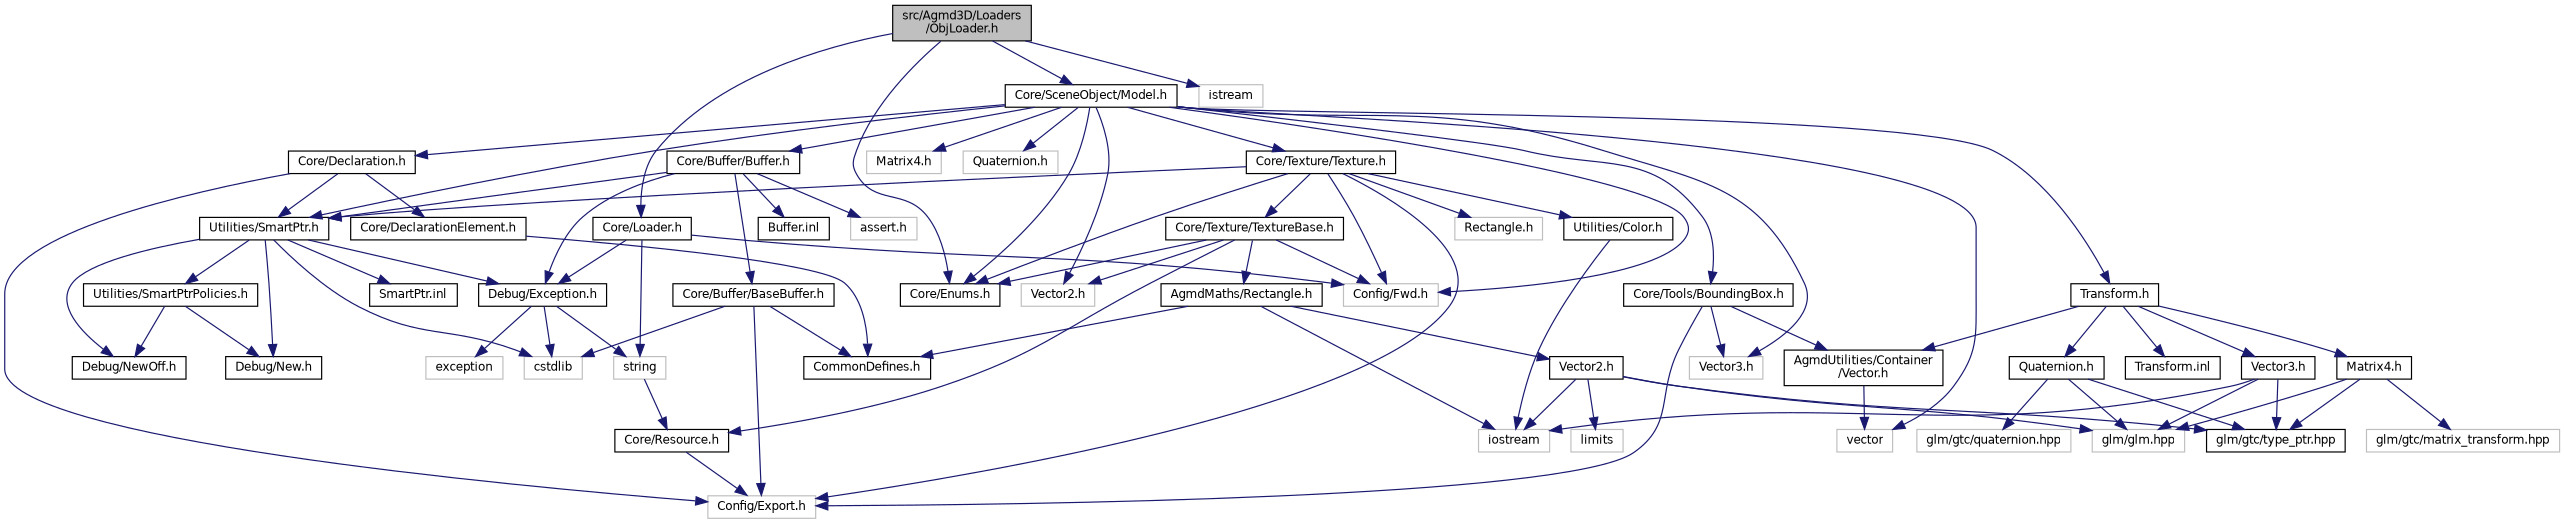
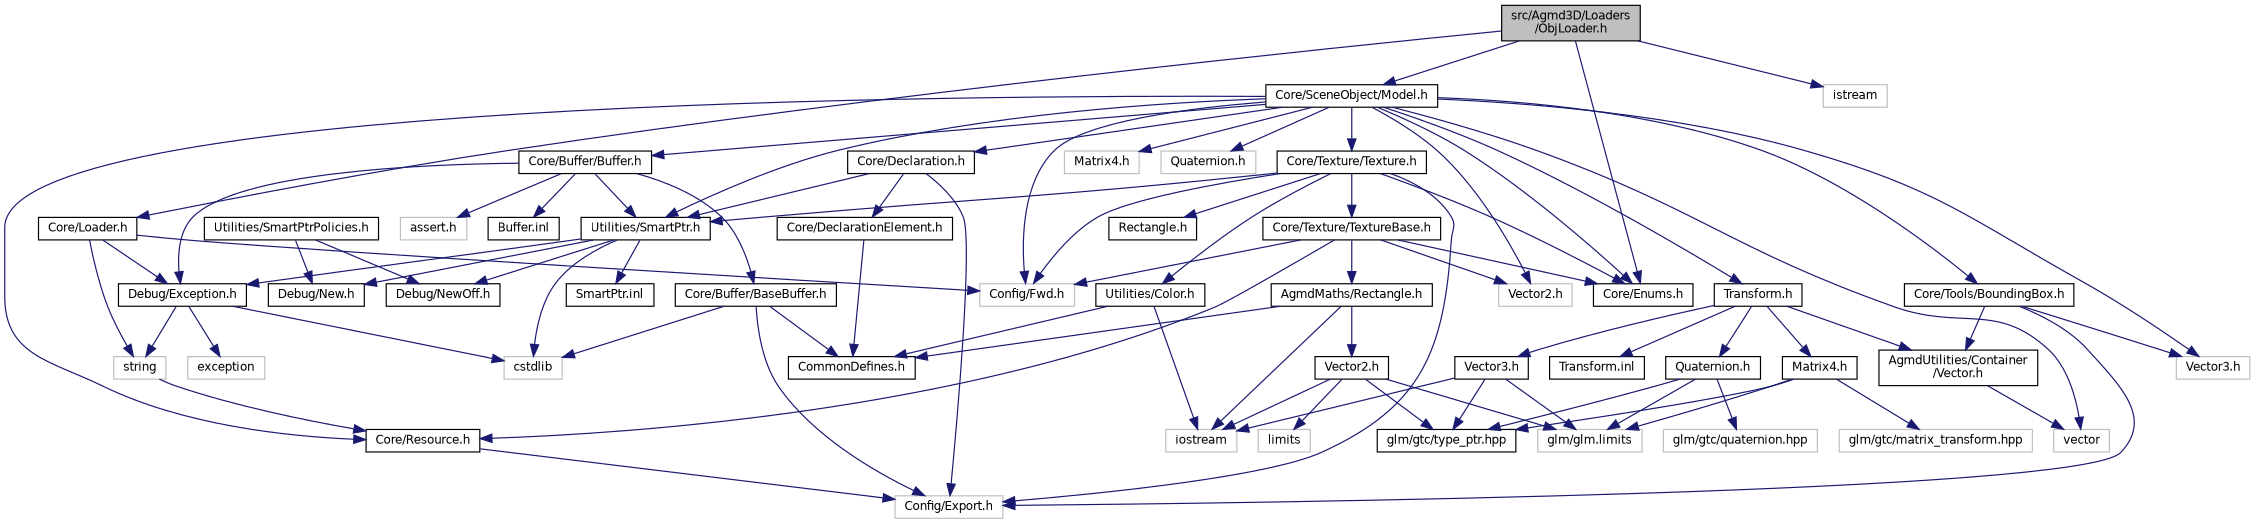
  digraph {
    node [color=black fillcolor=white fontname=Helvetica fontsize=10 shape=record style=filled]
    edge [color=midnightblue fontname=Helvetica fontsize=10 labelfontname=Helvetica labelfontsize=10 style=solid]
    n1 [fillcolor=grey75 fontcolor=black height=0.2 label="src/Agmd3D/Loaders\l/ObjLoader.h" width=0.4]
    n2 [height=0.2 label="Core/Loader.h" width=0.4]
    n3 [height=0.2 label="Core/SceneObject/Model.h" width=0.4]
    n4 [height=0.2 label="Core/Enums.h" width=0.4]
    n5 [color=grey75 height=0.2 label=istream width=0.4]
    n6 [color=grey75 height=0.2 label="Config/Fwd.h" width=0.4]
    n7 [height=0.2 label="Debug/Exception.h" width=0.4]
    n8 [color=grey75 height=0.2 label=string width=0.4]
    n9 [height=0.2 label="Core/Resource.h" width=0.4]
    n10 [height=0.2 label="Core/Buffer/Buffer.h" width=0.4]
    n11 [height=0.2 label="Utilities/SmartPtr.h" width=0.4]
    n12 [height=0.2 label="Core/Declaration.h" width=0.4]
    n13 [height=0.2 label="Core/Texture/Texture.h" width=0.4]
    n14 [color=grey75 height=0.2 label="Vector2.h" width=0.4]
    n15 [color=grey75 height=0.2 label="Vector3.h" width=0.4]
    n16 [color=grey75 height=0.2 label="Matrix4.h" width=0.4]
    n17 [color=grey75 height=0.2 label="Quaternion.h" width=0.4]
    n18 [height=0.2 label="Transform.h" width=0.4]
    n19 [color=grey75 height=0.2 label=vector width=0.4]
    n20 [height=0.2 label="Core/Tools/BoundingBox.h" width=0.4]
    n21 [color=grey75 height=0.2 label=cstdlib width=0.4]
    n22 [color=grey75 height=0.2 label=exception width=0.4]
    n23 [color=grey75 height=0.2 label="Config/Export.h" width=0.4]
    n24 [height=0.2 label="Core/Buffer/BaseBuffer.h" width=0.4]
    n25 [color=grey75 height=0.2 label="assert.h" width=0.4]
    n26 [height=0.2 label="Buffer.inl" width=0.4]
    n27 [height=0.2 label="Utilities/SmartPtrPolicies.h" width=0.4]
    n28 [height=0.2 label="Debug/New.h" width=0.4]
    n29 [height=0.2 label="Debug/NewOff.h" width=0.4]
    n30 [height=0.2 label="SmartPtr.inl" width=0.4]
    n31 [height=0.2 label="Core/DeclarationElement.h" width=0.4]
    n32 [height=0.2 label="Core/Texture/TextureBase.h" width=0.4]
-   n33 [color=grey75 height=0.2 label="Rectangle.h" width=0.4]
+   n33 [height=0.2 label="Rectangle.h" width=0.4]
    n34 [height=0.2 label="Utilities/Color.h" width=0.4]
    n35 [height=0.2 label="Vector3.h" width=0.4]
    n36 [height=0.2 label="Quaternion.h" width=0.4]
    n37 [height=0.2 label="Matrix4.h" width=0.4]
    n38 [height=0.2 label="AgmdUtilities/Container\l/Vector.h" width=0.4]
    n39 [height=0.2 label="Transform.inl" width=0.4]
    n40 [height=0.2 label="CommonDefines.h" width=0.4]
    n41 [height=0.2 label="AgmdMaths/Rectangle.h" width=0.4]
    n42 [color=grey75 height=0.2 label=iostream width=0.4]
    n43 [height=0.2 label="Vector2.h" width=0.4]
    n44 [color=grey75 height=0.2 label=limits width=0.4]
-   n45 [color=grey75 height=0.2 label="glm/glm.hpp" width=0.4]
+   n45 [color=grey75 height=0.2 label="glm/glm.limits" width=0.4]
    n46 [height=0.2 label="glm/gtc/type_ptr.hpp" width=0.4]
    n47 [color=grey75 height=0.2 label="glm/gtc/quaternion.hpp" width=0.4]
    n48 [color=grey75 height=0.2 label="glm/gtc/matrix_transform.hpp" width=0.4]
    n1 -> n2
    n1 -> n3
    n1 -> n4
    n1 -> n5
    n2 -> n6
    n2 -> n7
    n2 -> n8
    n3 -> n4
    n3 -> n6
+   n3 -> n9
    n3 -> n10
    n3 -> n11
    n3 -> n12
    n3 -> n13
    n3 -> n14
    n3 -> n15
    n3 -> n16
    n3 -> n17
    n3 -> n18
    n3 -> n19
    n3 -> n20
    n7 -> n8
    n7 -> n21
    n7 -> n22
    n8 -> n9
    n9 -> n23
    n10 -> n7
    n10 -> n11
    n10 -> n24
    n10 -> n25
    n10 -> n26
    n11 -> n7
    n11 -> n21
-   n11 -> n27
    n11 -> n28
    n11 -> n29
    n11 -> n30
    n12 -> n11
    n12 -> n23
    n12 -> n31
    n13 -> n4
    n13 -> n6
    n13 -> n11
    n13 -> n23
    n13 -> n32
    n13 -> n33
    n13 -> n34
    n18 -> n35
    n18 -> n36
    n18 -> n37
    n18 -> n38
    n18 -> n39
    n20 -> n15
    n20 -> n23
    n20 -> n38
    n24 -> n21
    n24 -> n23
    n24 -> n40
    n27 -> n28
    n27 -> n29
    n31 -> n40
    n32 -> n4
    n32 -> n6
    n32 -> n9
    n32 -> n14
    n32 -> n41
+   n34 -> n40
    n34 -> n42
    n35 -> n42
    n35 -> n45
    n35 -> n46
    n36 -> n45
    n36 -> n46
    n36 -> n47
    n37 -> n45
    n37 -> n46
    n37 -> n48
    n38 -> n19
    n41 -> n40
    n41 -> n42
    n41 -> n43
    n43 -> n42
    n43 -> n44
    n43 -> n45
    n43 -> n46
  }
